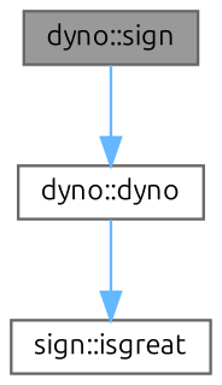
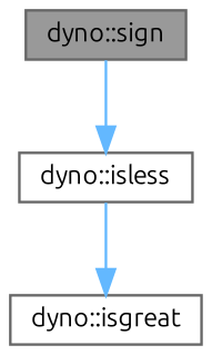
  digraph {
    fontname=Ubuntu
    rankdir=TB
    node [color=grey40 fillcolor=white fontname=Ubuntu fontsize=10 shape=box style=filled]
    edge [color=steelblue1 fontname=Ubuntu fontsize=10 labelfontname=Helvetica labelfontsize=10 style=solid]
    n1 [color=gray40 fillcolor=grey60 fontcolor=black height=0.2 label="dyno::sign" width=0.4]
-   n2 [height=0.2 label="dyno::dyno" width=0.4]
-   n3 [height=0.2 label="sign::isgreat" width=0.4]
+   n2 [height=0.2 label="dyno::isless" width=0.4]
+   n3 [height=0.2 label="dyno::isgreat" width=0.4]
    n1 -> n2
    n2 -> n3
  }
